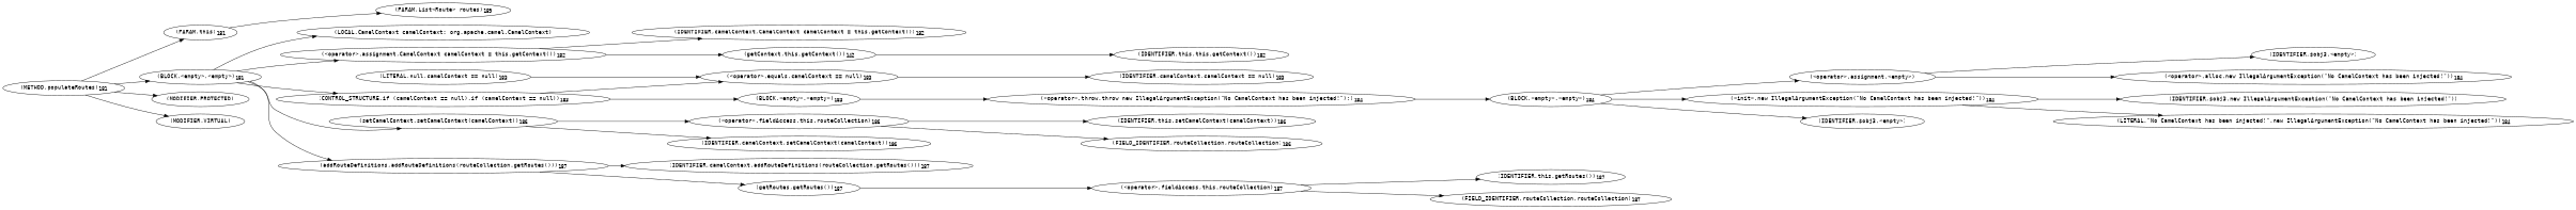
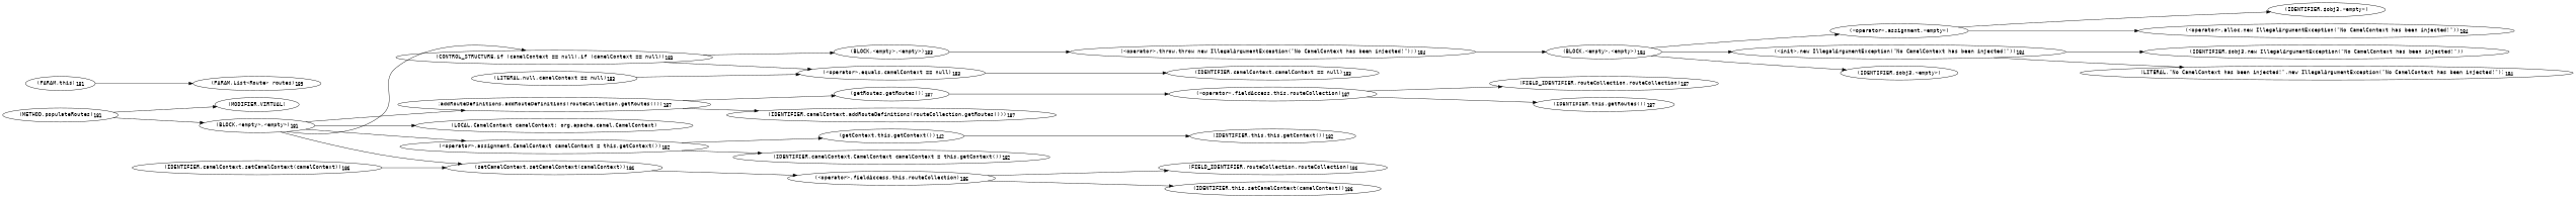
  digraph {
    fontname="DejaVu Sans Mono"
    rankdir=LR
    node [fontname="DejaVu Sans Mono"]
    edge [fontname="DejaVu Sans Mono"]
    n1 [label=<(METHOD,populateRoutes)<SUB>181</SUB>>]
    n2 [label=<(PARAM,this)<SUB>181</SUB>>]
    n3 [label=<(BLOCK,&lt;empty&gt;,&lt;empty&gt;)<SUB>181</SUB>>]
-   n4 [label=<(MODIFIER,PROTECTED)>]
    n5 [label=<(MODIFIER,VIRTUAL)>]
    n6 [label=<(PARAM,List&lt;Route&gt; routes)<SUB>189</SUB>>]
    n7 [label=<(LOCAL,CamelContext camelContext: org.apache.camel.CamelContext)>]
    n8 [label=<(&lt;operator&gt;.assignment,CamelContext camelContext = this.getContext())<SUB>182</SUB>>]
    n9 [label=<(CONTROL_STRUCTURE,if (camelContext == null),if (camelContext == null))<SUB>183</SUB>>]
    n10 [label=<(setCamelContext,setCamelContext(camelContext))<SUB>186</SUB>>]
    n11 [label=<(addRouteDefinitions,addRouteDefinitions(routeCollection.getRoutes()))<SUB>187</SUB>>]
    n12 [label=<(IDENTIFIER,camelContext,CamelContext camelContext = this.getContext())<SUB>182</SUB>>]
    n13 [label=<(getContext,this.getContext())<SUB>142</SUB>>]
    n14 [label=<(&lt;operator&gt;.equals,camelContext == null)<SUB>183</SUB>>]
    n15 [label=<(BLOCK,&lt;empty&gt;,&lt;empty&gt;)<SUB>183</SUB>>]
    n16 [label=<(&lt;operator&gt;.fieldAccess,this.routeCollection)<SUB>186</SUB>>]
    n17 [label=<(IDENTIFIER,camelContext,setCamelContext(camelContext))<SUB>186</SUB>>]
    n18 [label=<(IDENTIFIER,camelContext,addRouteDefinitions(routeCollection.getRoutes()))<SUB>187</SUB>>]
    n19 [label=<(getRoutes,getRoutes())<SUB>187</SUB>>]
    n20 [label=<(IDENTIFIER,this,this.getContext())<SUB>182</SUB>>]
    n21 [label=<(IDENTIFIER,camelContext,camelContext == null)<SUB>183</SUB>>]
    n22 [label=<(&lt;operator&gt;.throw,throw new IllegalArgumentException(&quot;No CamelContext has been injected!&quot;);)<SUB>184</SUB>>]
    n23 [label=<(LITERAL,null,camelContext == null)<SUB>183</SUB>>]
    n24 [label=<(BLOCK,&lt;empty&gt;,&lt;empty&gt;)<SUB>184</SUB>>]
    n25 [label=<(&lt;operator&gt;.assignment,&lt;empty&gt;)>]
    n26 [label=<(&lt;init&gt;,new IllegalArgumentException(&quot;No CamelContext has been injected!&quot;))<SUB>184</SUB>>]
    n27 [label=<(IDENTIFIER,$obj3,&lt;empty&gt;)>]
    n28 [label=<(IDENTIFIER,$obj3,&lt;empty&gt;)>]
    n29 [label=<(&lt;operator&gt;.alloc,new IllegalArgumentException(&quot;No CamelContext has been injected!&quot;))<SUB>184</SUB>>]
    n30 [label=<(IDENTIFIER,$obj3,new IllegalArgumentException(&quot;No CamelContext has been injected!&quot;))>]
    n31 [label=<(LITERAL,&quot;No CamelContext has been injected!&quot;,new IllegalArgumentException(&quot;No CamelContext has been injected!&quot;))<SUB>184</SUB>>]
    n32 [label=<(IDENTIFIER,this,setCamelContext(camelContext))<SUB>186</SUB>>]
    n33 [label=<(FIELD_IDENTIFIER,routeCollection,routeCollection)<SUB>186</SUB>>]
    n34 [label=<(&lt;operator&gt;.fieldAccess,this.routeCollection)<SUB>187</SUB>>]
    n35 [label=<(IDENTIFIER,this,getRoutes())<SUB>187</SUB>>]
    n36 [label=<(FIELD_IDENTIFIER,routeCollection,routeCollection)<SUB>187</SUB>>]
-   n1 -> n2
    n1 -> n3
-   n1 -> n4
    n1 -> n5
    n2 -> n6
    n3 -> n7
    n3 -> n8
    n3 -> n9
    n3 -> n10
    n3 -> n11
    n8 -> n12
    n8 -> n13
    n9 -> n14
    n9 -> n15
    n10 -> n16
-   n10 -> n17
+   n17 -> n10
    n11 -> n18
    n11 -> n19
    n13 -> n20
    n14 -> n21
    n15 -> n22
    n16 -> n32
    n16 -> n33
    n19 -> n34
    n22 -> n24
    n23 -> n14
    n24 -> n25
    n24 -> n26
    n24 -> n27
    n25 -> n28
    n25 -> n29
    n26 -> n30
    n26 -> n31
    n34 -> n35
    n34 -> n36
  }
